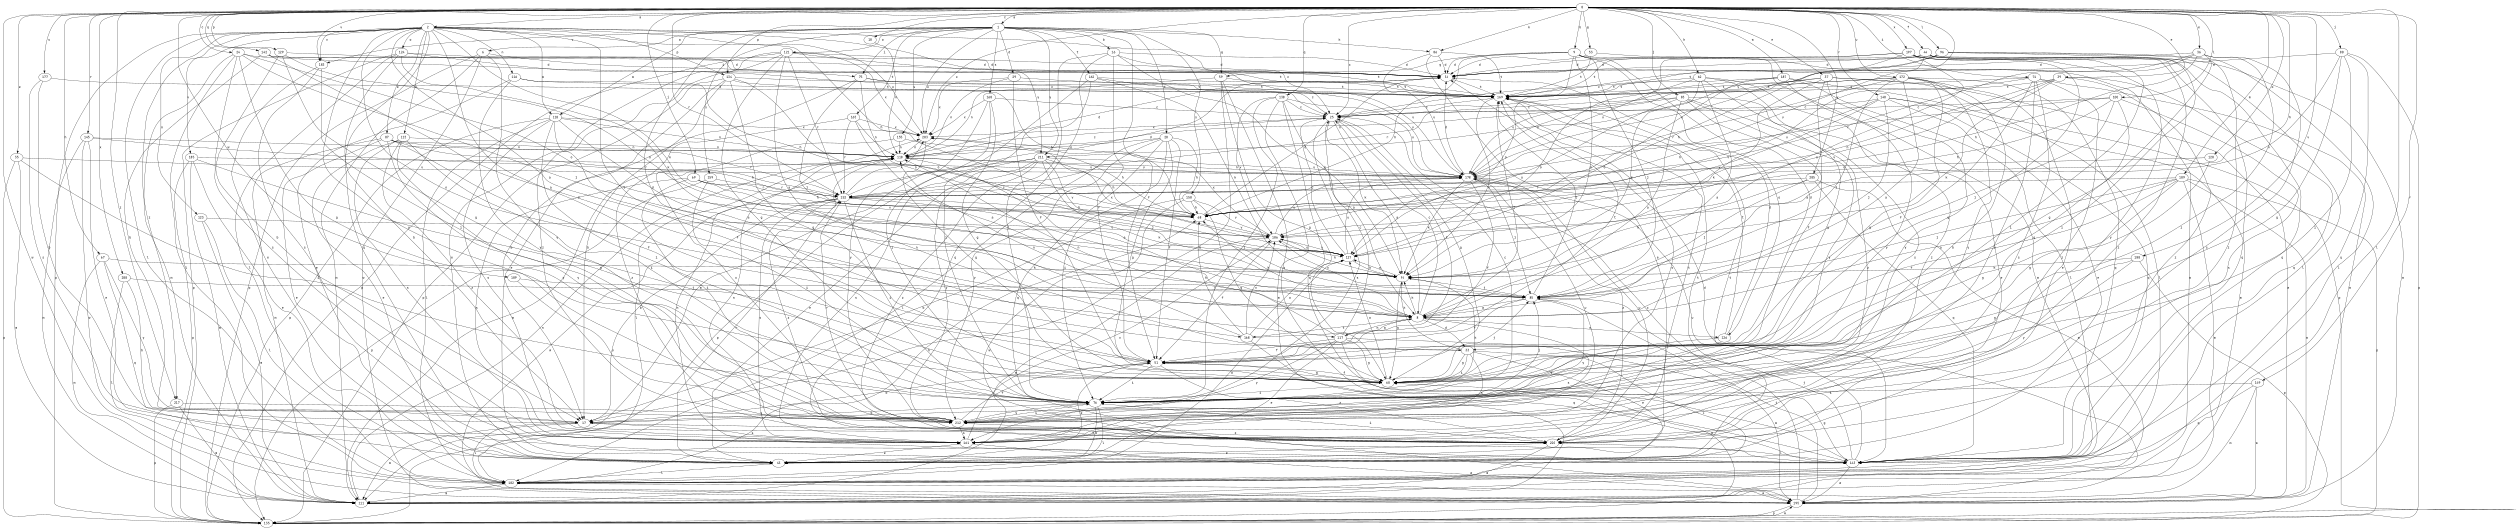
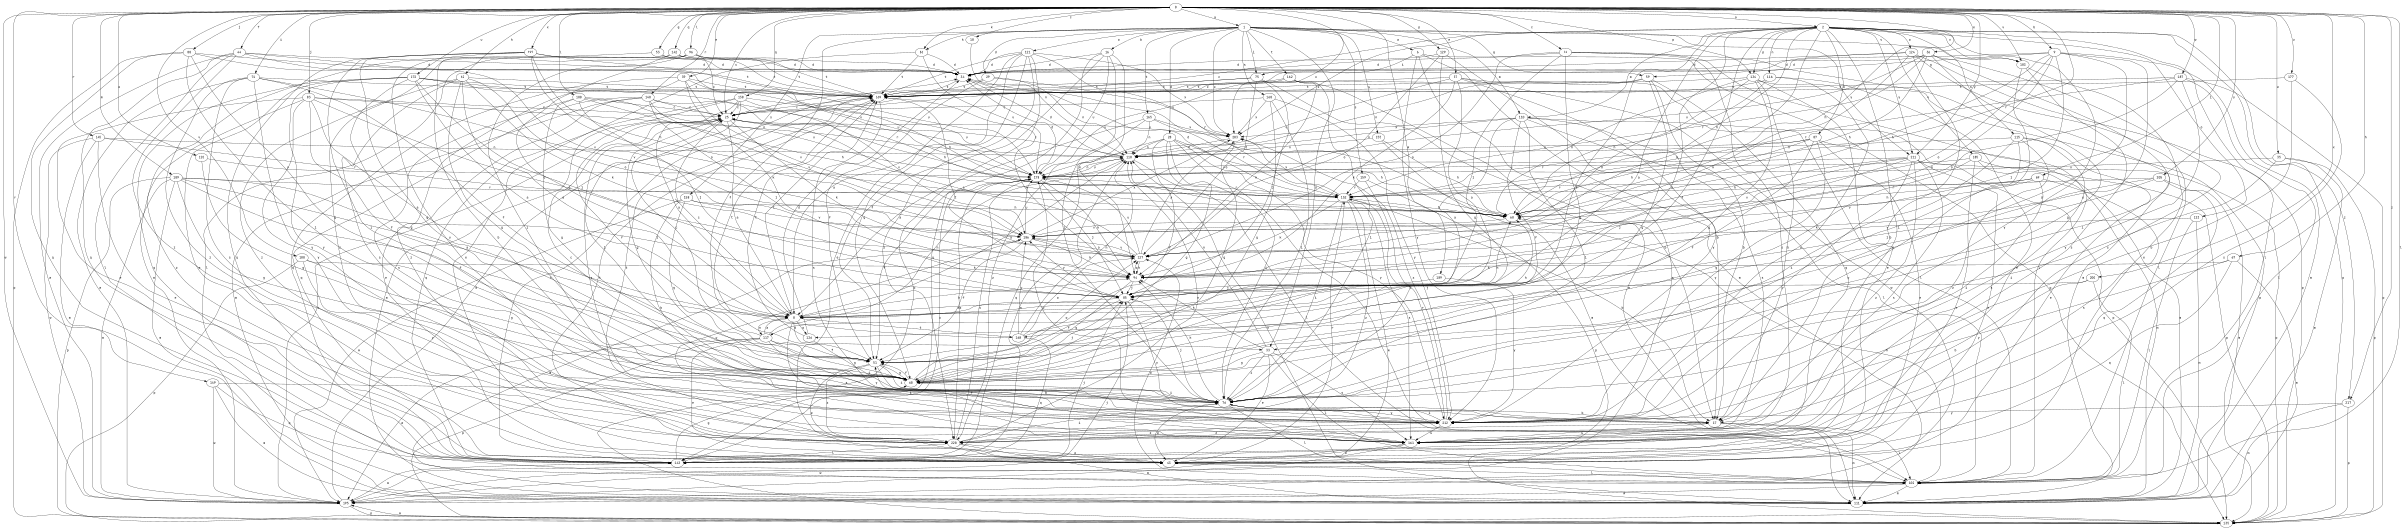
  strict digraph {
    fontname="JetBrains Mono"
    node [fontname="JetBrains Mono"]
    edge [fontname="JetBrains Mono"]
    0
    1
    2
    9
    18
    24
    25
    35
    36
    37
    39
    44
    53
    62
    67
    68
    69
    74
    80
    83
    86
    96
    100
    102
    109
    120
    129
    134
    138
    142
    145
    148
    149
    152
    172
    177
    180
    183
    187
    189
    195
    197
    200
    203
    205
    211
    217
    6
    16
    28
    29
    33
    51
    59
    75
    110
    121
    155
    158
    159
    160
    162
    165
    8
    87
    94
    115
    116
    117
    123
    124
    135
    143
    168
    185
    212
    111
    126
    34
    85
    127
    118
    161
    60
    76
    178
    169
    220
    186
    43
    17
    0 -> 1 [label=a]
    0 -> 2 [label=a]
    0 -> 9 [label=b]
    0 -> 18 [label=c]
    0 -> 24 [label=c]
    0 -> 25 [label=c]
    0 -> 35 [label=e]
    0 -> 36 [label=e]
    0 -> 37 [label=e]
    0 -> 39 [label=e]
    0 -> 44 [label=f]
    0 -> 53 [label=g]
    0 -> 62 [label=h]
    0 -> 67 [label=h]
    0 -> 68 [label=h]
    0 -> 69 [label=i]
    0 -> 74 [label=i]
    0 -> 80 [label=j]
    0 -> 83 [label=j]
    0 -> 86 [label=k]
    0 -> 96 [label=l]
    0 -> 100 [label=l]
    0 -> 102 [label=l]
    0 -> 109 [label=m]
    0 -> 120 [label=o]
    0 -> 129 [label=p]
    0 -> 134 [label=p]
    0 -> 138 [label=q]
    0 -> 142 [label=q]
    0 -> 145 [label=r]
    0 -> 148 [label=r]
    0 -> 149 [label=r]
    0 -> 152 [label=r]
    0 -> 172 [label=u]
    0 -> 177 [label=u]
    0 -> 180 [label=v]
    0 -> 183 [label=v]
    0 -> 187 [label=w]
    0 -> 189 [label=w]
    0 -> 195 [label=w]
    0 -> 197 [label=x]
    0 -> 200 [label=x]
    0 -> 203 [label=x]
    0 -> 205 [label=y]
    0 -> 211 [label=y]
    0 -> 217 [label=z]
    1 -> 86 [label=k]
    1 -> 183 [label=v]
    1 -> 203 [label=x]
    1 -> 211 [label=y]
    1 -> 6 [label=a]
    1 -> 16 [label=b]
    1 -> 28 [label=d]
    1 -> 29 [label=d]
    1 -> 33 [label=d]
    1 -> 51 [label=f]
    1 -> 59 [label=g]
    1 -> 75 [label=i]
    1 -> 110 [label=m]
    1 -> 121 [label=o]
    1 -> 155 [label=s]
    1 -> 158 [label=s]
    1 -> 159 [label=s]
    1 -> 160 [label=s]
    1 -> 162 [label=t]
    1 -> 165 [label=t]
    2 -> 25 [label=c]
    2 -> 68 [label=h]
    2 -> 102 [label=l]
    2 -> 134 [label=p]
    2 -> 183 [label=v]
    2 -> 203 [label=x]
    2 -> 211 [label=y]
    2 -> 217 [label=z]
    2 -> 51 [label=f]
    2 -> 110 [label=m]
    2 -> 8 [label=a]
    2 -> 87 [label=k]
    2 -> 94 [label=k]
    2 -> 115 [label=n]
    2 -> 116 [label=n]
    2 -> 117 [label=n]
    2 -> 123 [label=o]
    2 -> 124 [label=o]
    2 -> 135 [label=p]
    2 -> 143 [label=q]
    2 -> 168 [label=t]
    2 -> 185 [label=v]
    2 -> 212 [label=y]
    9 -> 68 [label=h]
    9 -> 33 [label=d]
    9 -> 59 [label=g]
    9 -> 94 [label=k]
    9 -> 111 [label=m]
    9 -> 126 [label=o]
    9 -> 34 [label=d]
    9 -> 85 [label=j]
    9 -> 127 [label=o]
    18 -> 118 [label=n]
    24 -> 102 [label=l]
    24 -> 111 [label=m]
    24 -> 34 [label=d]
    24 -> 85 [label=j]
    24 -> 127 [label=o]
    24 -> 161 [label=s]
    24 -> 60 [label=g]
    25 -> 203 [label=x]
    25 -> 51 [label=f]
    25 -> 8 [label=a]
    25 -> 94 [label=k]
    25 -> 161 [label=s]
    25 -> 60 [label=g]
    35 -> 135 [label=p]
    35 -> 111 [label=m]
    35 -> 76 [label=i]
    35 -> 178 [label=u]
    36 -> 68 [label=h]
    36 -> 152 [label=r]
    36 -> 34 [label=d]
    36 -> 161 [label=s]
    36 -> 60 [label=g]
    36 -> 76 [label=i]
    36 -> 178 [label=u]
    37 -> 102 [label=l]
    37 -> 195 [label=w]
    37 -> 8 [label=a]
    37 -> 94 [label=k]
    37 -> 212 [label=y]
    37 -> 178 [label=u]
    37 -> 169 [label=t]
    39 -> 68 [label=h]
    39 -> 94 [label=k]
    39 -> 143 [label=q]
    39 -> 169 [label=t]
    39 -> 220 [label=z]
    39 -> 186 [label=v]
    44 -> 102 [label=l]
    44 -> 195 [label=w]
    44 -> 143 [label=q]
    44 -> 34 [label=d]
    44 -> 178 [label=u]
    44 -> 169 [label=t]
    44 -> 220 [label=z]
    53 -> 195 [label=w]
    53 -> 34 [label=d]
    53 -> 169 [label=t]
    62 -> 8 [label=a]
    62 -> 94 [label=k]
    62 -> 127 [label=o]
    62 -> 161 [label=s]
    62 -> 60 [label=g]
    62 -> 169 [label=t]
    62 -> 220 [label=z]
    67 -> 94 [label=k]
    67 -> 143 [label=q]
    67 -> 212 [label=y]
    67 -> 111 [label=m]
    68 -> 34 [label=d]
    68 -> 186 [label=v]
    69 -> 68 [label=h]
    69 -> 152 [label=r]
    69 -> 161 [label=s]
    69 -> 76 [label=i]
    69 -> 186 [label=v]
    74 -> 195 [label=w]
    74 -> 51 [label=f]
    74 -> 212 [label=y]
    74 -> 161 [label=s]
    74 -> 169 [label=t]
    74 -> 220 [label=z]
    74 -> 186 [label=v]
    80 -> 135 [label=p]
    80 -> 143 [label=q]
    80 -> 34 [label=d]
    80 -> 60 [label=g]
    80 -> 76 [label=i]
    80 -> 186 [label=v]
    83 -> 25 [label=c]
    83 -> 51 [label=f]
    83 -> 8 [label=a]
    83 -> 212 [label=y]
    83 -> 127 [label=o]
    83 -> 118 [label=n]
    83 -> 220 [label=z]
    83 -> 43 [label=e]
    86 -> 34 [label=d]
    86 -> 178 [label=u]
    86 -> 169 [label=t]
    86 -> 43 [label=e]
    96 -> 25 [label=c]
    96 -> 102 [label=l]
    96 -> 34 [label=d]
    96 -> 76 [label=i]
    96 -> 169 [label=t]
    96 -> 220 [label=z]
    100 -> 25 [label=c]
    100 -> 68 [label=h]
    100 -> 85 [label=j]
    100 -> 161 [label=s]
    100 -> 60 [label=g]
    100 -> 178 [label=u]
    102 -> 68 [label=h]
    102 -> 195 [label=w]
    102 -> 111 [label=m]
    102 -> 127 [label=o]
    109 -> 152 [label=r]
    109 -> 195 [label=w]
    109 -> 51 [label=f]
    109 -> 8 [label=a]
    109 -> 135 [label=p]
    109 -> 111 [label=m]
    109 -> 85 [label=j]
    109 -> 60 [label=g]
    120 -> 60 [label=g]
    120 -> 178 [label=u]
    129 -> 34 [label=d]
    129 -> 127 [label=o]
    129 -> 60 [label=g]
    129 -> 17 [label=b]
    134 -> 68 [label=h]
    134 -> 135 [label=p]
    134 -> 127 [label=o]
    134 -> 60 [label=g]
    134 -> 169 [label=t]
    134 -> 43 [label=e]
    134 -> 17 [label=b]
    138 -> 25 [label=c]
    138 -> 8 [label=a]
    138 -> 143 [label=q]
    138 -> 111 [label=m]
    138 -> 76 [label=i]
    138 -> 178 [label=u]
    138 -> 186 [label=v]
    142 -> 8 [label=a]
    142 -> 34 [label=d]
    142 -> 169 [label=t]
    142 -> 17 [label=b]
    145 -> 152 [label=r]
    145 -> 195 [label=w]
    145 -> 111 [label=m]
    145 -> 118 [label=n]
    145 -> 43 [label=e]
    148 -> 25 [label=c]
    148 -> 68 [label=h]
    148 -> 143 [label=q]
    148 -> 111 [label=m]
    148 -> 85 [label=j]
    148 -> 186 [label=v]
    148 -> 43 [label=e]
    149 -> 195 [label=w]
    149 -> 143 [label=q]
    149 -> 111 [label=m]
    149 -> 76 [label=i]
    152 -> 68 [label=h]
    152 -> 195 [label=w]
    152 -> 203 [label=x]
    152 -> 94 [label=k]
    152 -> 34 [label=d]
    152 -> 161 [label=s]
    152 -> 76 [label=i]
    152 -> 220 [label=z]
    152 -> 17 [label=b]
    172 -> 152 [label=r]
    172 -> 8 [label=a]
    172 -> 143 [label=q]
    172 -> 212 [label=y]
    172 -> 85 [label=j]
    172 -> 60 [label=g]
    172 -> 178 [label=u]
    172 -> 169 [label=t]
    172 -> 43 [label=e]
-   172 -> 17 [label=b]
    177 -> 161 [label=s]
    177 -> 169 [label=t]
    177 -> 17 [label=b]
    180 -> 94 [label=k]
    180 -> 135 [label=p]
    180 -> 212 [label=y]
    180 -> 60 [label=g]
    183 -> 161 [label=s]
    183 -> 76 [label=i]
    183 -> 43 [label=e]
    187 -> 102 [label=l]
    187 -> 152 [label=r]
    187 -> 135 [label=p]
    187 -> 212 [label=y]
    187 -> 127 [label=o]
    187 -> 169 [label=t]
    189 -> 212 [label=y]
    189 -> 85 [label=j]
    195 -> 25 [label=c]
    195 -> 135 [label=p]
    195 -> 34 [label=d]
    195 -> 85 [label=j]
    197 -> 68 [label=h]
    197 -> 143 [label=q]
    197 -> 212 [label=y]
    197 -> 34 [label=d]
    197 -> 127 [label=o]
    197 -> 60 [label=g]
    197 -> 76 [label=i]
    197 -> 178 [label=u]
    200 -> 102 [label=l]
    200 -> 85 [label=j]
    200 -> 17 [label=b]
    203 -> 118 [label=n]
    203 -> 60 [label=g]
    205 -> 152 [label=r]
    205 -> 94 [label=k]
    205 -> 143 [label=q]
    205 -> 111 [label=m]
    205 -> 85 [label=j]
    211 -> 68 [label=h]
    211 -> 135 [label=p]
    211 -> 212 [label=y]
    211 -> 85 [label=j]
    211 -> 161 [label=s]
    211 -> 178 [label=u]
    211 -> 220 [label=z]
    211 -> 186 [label=v]
    211 -> 43 [label=e]
    217 -> 135 [label=p]
    217 -> 212 [label=y]
    217 -> 111 [label=m]
    6 -> 195 [label=w]
    6 -> 75 [label=i]
    6 -> 135 [label=p]
    6 -> 212 [label=y]
    6 -> 111 [label=m]
    16 -> 51 [label=f]
    16 -> 94 [label=k]
    16 -> 143 [label=q]
    16 -> 34 [label=d]
    16 -> 76 [label=i]
    16 -> 178 [label=u]
    28 -> 68 [label=h]
    28 -> 102 [label=l]
    28 -> 51 [label=f]
    28 -> 143 [label=q]
    28 -> 212 [label=y]
    28 -> 118 [label=n]
    28 -> 60 [label=g]
    28 -> 76 [label=i]
    29 -> 203 [label=x]
    29 -> 51 [label=f]
    29 -> 118 [label=n]
    29 -> 169 [label=t]
    33 -> 102 [label=l]
    33 -> 94 [label=k]
    33 -> 118 [label=n]
    33 -> 161 [label=s]
    33 -> 60 [label=g]
    33 -> 76 [label=i]
    33 -> 43 [label=e]
    51 -> 60 [label=g]
    51 -> 76 [label=i]
    51 -> 220 [label=z]
    51 -> 43 [label=e]
    51 -> 17 [label=b]
    59 -> 143 [label=q]
    59 -> 118 [label=n]
    59 -> 60 [label=g]
    59 -> 169 [label=t]
    59 -> 17 [label=b]
    75 -> 25 [label=c]
    75 -> 85 [label=j]
    75 -> 127 [label=o]
    75 -> 169 [label=t]
    75 -> 17 [label=b]
    110 -> 102 [label=l]
    110 -> 203 [label=x]
    110 -> 51 [label=f]
    110 -> 8 [label=a]
    110 -> 135 [label=p]
    110 -> 118 [label=n]
    110 -> 161 [label=s]
    110 -> 76 [label=i]
    121 -> 152 [label=r]
    121 -> 203 [label=x]
    121 -> 8 [label=a]
    121 -> 135 [label=p]
    121 -> 34 [label=d]
    121 -> 60 [label=g]
    121 -> 169 [label=t]
    121 -> 220 [label=z]
    121 -> 43 [label=e]
    155 -> 68 [label=h]
    155 -> 111 [label=m]
    155 -> 118 [label=n]
    158 -> 68 [label=h]
    158 -> 195 [label=w]
    158 -> 60 [label=g]
    158 -> 186 [label=v]
    158 -> 17 [label=b]
    159 -> 152 [label=r]
    159 -> 135 [label=p]
    159 -> 76 [label=i]
    160 -> 25 [label=c]
    160 -> 203 [label=x]
    160 -> 212 [label=y]
    160 -> 60 [label=g]
    160 -> 76 [label=i]
    162 -> 94 [label=k]
    162 -> 111 [label=m]
    162 -> 76 [label=i]
    162 -> 178 [label=u]
    162 -> 169 [label=t]
    165 -> 152 [label=r]
    165 -> 203 [label=x]
    165 -> 8 [label=a]
    165 -> 118 [label=n]
    165 -> 220 [label=z]
    8 -> 25 [label=c]
    8 -> 68 [label=h]
    8 -> 33 [label=d]
    8 -> 94 [label=k]
    8 -> 117 [label=n]
    8 -> 168 [label=t]
    8 -> 126 [label=o]
    8 -> 161 [label=s]
    8 -> 169 [label=t]
    87 -> 68 [label=h]
    87 -> 152 [label=r]
    87 -> 51 [label=f]
    87 -> 212 [label=y]
    87 -> 111 [label=m]
    87 -> 118 [label=n]
    87 -> 43 [label=e]
    94 -> 85 [label=j]
    94 -> 127 [label=o]
    94 -> 60 [label=g]
    115 -> 212 [label=y]
    115 -> 118 [label=n]
    115 -> 161 [label=s]
    115 -> 76 [label=i]
    115 -> 220 [label=z]
    115 -> 43 [label=e]
    116 -> 68 [label=h]
    116 -> 212 [label=y]
    116 -> 169 [label=t]
    116 -> 43 [label=e]
    117 -> 25 [label=c]
    117 -> 195 [label=w]
    117 -> 51 [label=f]
    117 -> 8 [label=a]
    117 -> 135 [label=p]
    117 -> 212 [label=y]
    117 -> 118 [label=n]
    117 -> 60 [label=g]
    117 -> 43 [label=e]
    123 -> 102 [label=l]
    123 -> 111 [label=m]
    123 -> 186 [label=v]
    124 -> 25 [label=c]
    124 -> 102 [label=l]
    124 -> 94 [label=k]
    124 -> 135 [label=p]
    124 -> 34 [label=d]
    124 -> 17 [label=b]
    135 -> 195 [label=w]
    143 -> 195 [label=w]
    143 -> 85 [label=j]
    143 -> 118 [label=n]
    143 -> 60 [label=g]
    143 -> 178 [label=u]
    143 -> 169 [label=t]
    168 -> 68 [label=h]
    168 -> 143 [label=q]
    168 -> 127 [label=o]
    168 -> 118 [label=n]
    168 -> 169 [label=t]
    168 -> 186 [label=v]
    185 -> 135 [label=p]
    185 -> 111 [label=m]
    185 -> 60 [label=g]
    185 -> 178 [label=u]
    185 -> 43 [label=e]
    212 -> 152 [label=r]
    212 -> 203 [label=x]
    212 -> 51 [label=f]
    212 -> 161 [label=s]
    212 -> 76 [label=i]
    212 -> 220 [label=z]
    111 -> 118 [label=n]
    126 -> 34 [label=d]
    126 -> 76 [label=i]
    126 -> 169 [label=t]
    34 -> 169 [label=t]
    85 -> 51 [label=f]
    85 -> 8 [label=a]
    85 -> 212 [label=y]
    85 -> 169 [label=t]
    85 -> 186 [label=v]
    127 -> 25 [label=c]
    127 -> 203 [label=x]
    127 -> 94 [label=k]
    127 -> 178 [label=u]
    127 -> 186 [label=v]
    118 -> 25 [label=c]
    118 -> 102 [label=l]
    118 -> 8 [label=a]
    118 -> 34 [label=d]
    118 -> 178 [label=u]
    161 -> 195 [label=w]
    161 -> 178 [label=u]
    161 -> 186 [label=v]
    161 -> 43 [label=e]
    60 -> 51 [label=f]
    60 -> 85 [label=j]
    60 -> 127 [label=o]
    60 -> 76 [label=i]
    76 -> 25 [label=c]
    76 -> 102 [label=l]
    76 -> 94 [label=k]
    76 -> 212 [label=y]
    76 -> 85 [label=j]
    76 -> 43 [label=e]
    76 -> 17 [label=b]
    178 -> 152 [label=r]
    178 -> 51 [label=f]
    178 -> 94 [label=k]
    178 -> 34 [label=d]
    178 -> 85 [label=j]
    178 -> 118 [label=n]
    178 -> 220 [label=z]
    169 -> 25 [label=c]
    169 -> 94 [label=k]
    169 -> 161 [label=s]
    220 -> 143 [label=l]
    220 -> 111 [label=m]
    220 -> 118 [label=n]
    220 -> 76 [label=i]
    220 -> 178 [label=u]
    220 -> 169 [label=t]
    220 -> 43 [label=e]
    186 -> 203 [label=x]
    186 -> 51 [label=f]
    186 -> 94 [label=k]
    186 -> 111 [label=m]
    186 -> 127 [label=o]
    186 -> 178 [label=u]
    43 -> 102 [label=l]
    43 -> 152 [label=r]
    43 -> 169 [label=t]
    17 -> 102 [label=l]
    17 -> 111 [label=m]
    17 -> 161 [label=s]
    17 -> 220 [label=z]
  }
